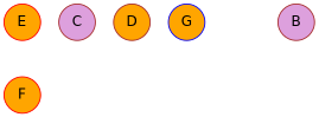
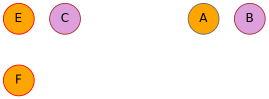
  graph {
    mindist=.1
    node [color=brown fillcolor=orange fontname=Helvetica margin=0 shape=circle style=filled]
    edge [style=invis]
    E [color=red]
    F [color=red]
    C [fillcolor=plum]
-   D
-   G [color=blue]
+   A [color=gray40]
    B [fillcolor=plum]
    subgraph sub_1 {
      E
      F
    }
    E -- F
    F -- F
  }
